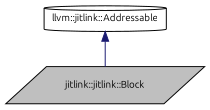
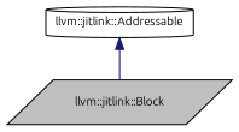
  digraph {
    fontname=Ubuntu
    node [color=black fontname=Ubuntu fontsize=10]
-   n1 [fillcolor=grey75 fontcolor=black height=0.2 label="jitlink::jitlink::Block" shape=parallelogram style=filled width=0.4]
+   n1 [fillcolor=grey75 fontcolor=black height=0.2 label="llvm::jitlink::Block" shape=parallelogram style=filled width=0.4]
    n2 [height=0.2 label="llvm::jitlink::Addressable" shape=cylinder width=0.4]
    n2 -> n1 [color=midnightblue dir=back fontname=Ubuntu fontsize=10 labelfontname=Helvetica labelfontsize=10 style=solid]
  }
